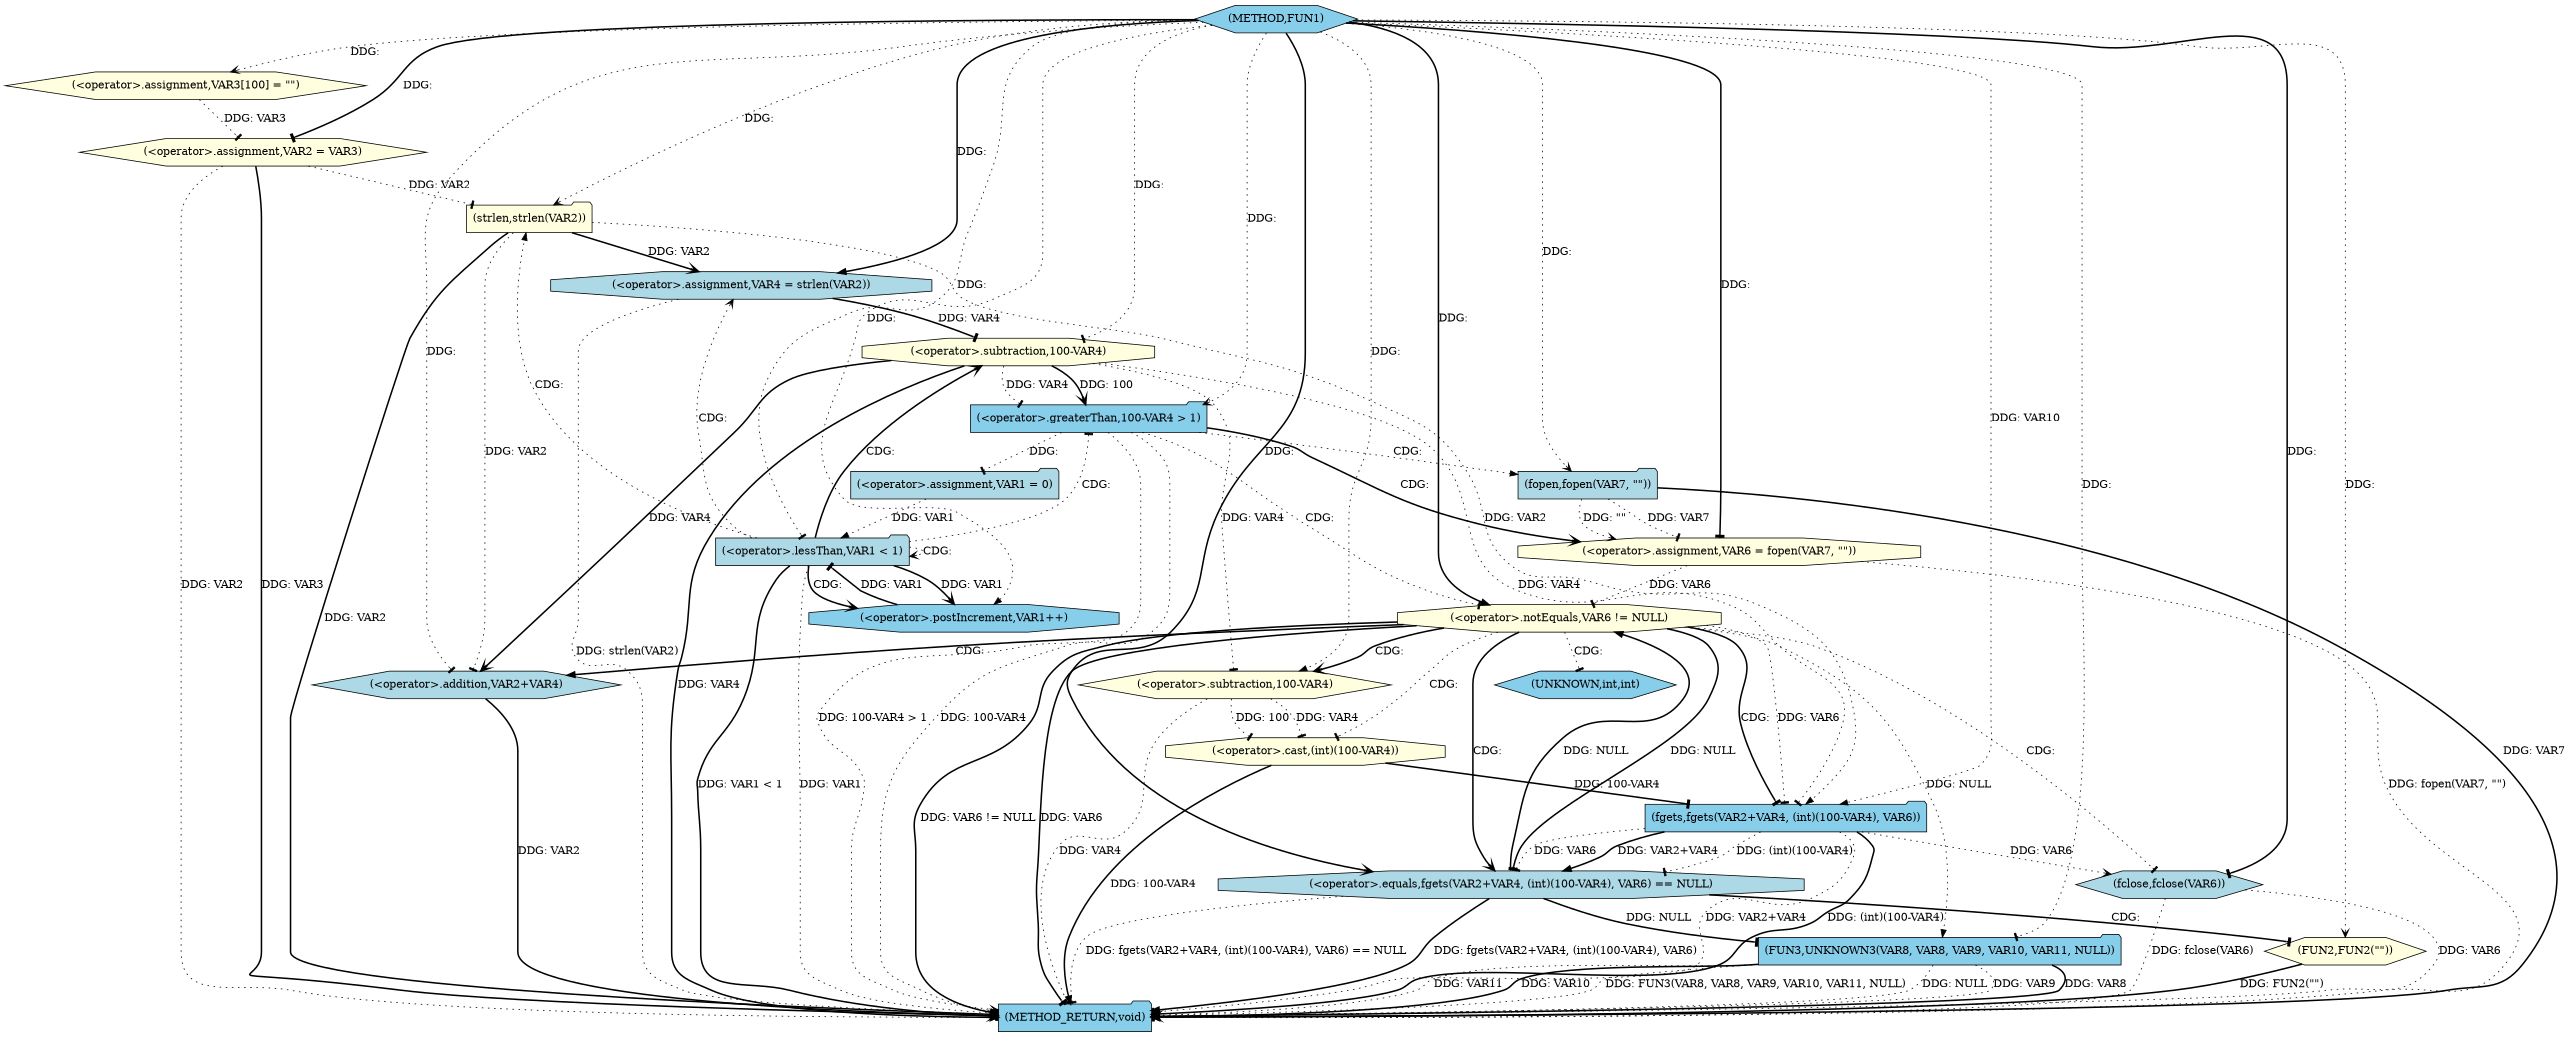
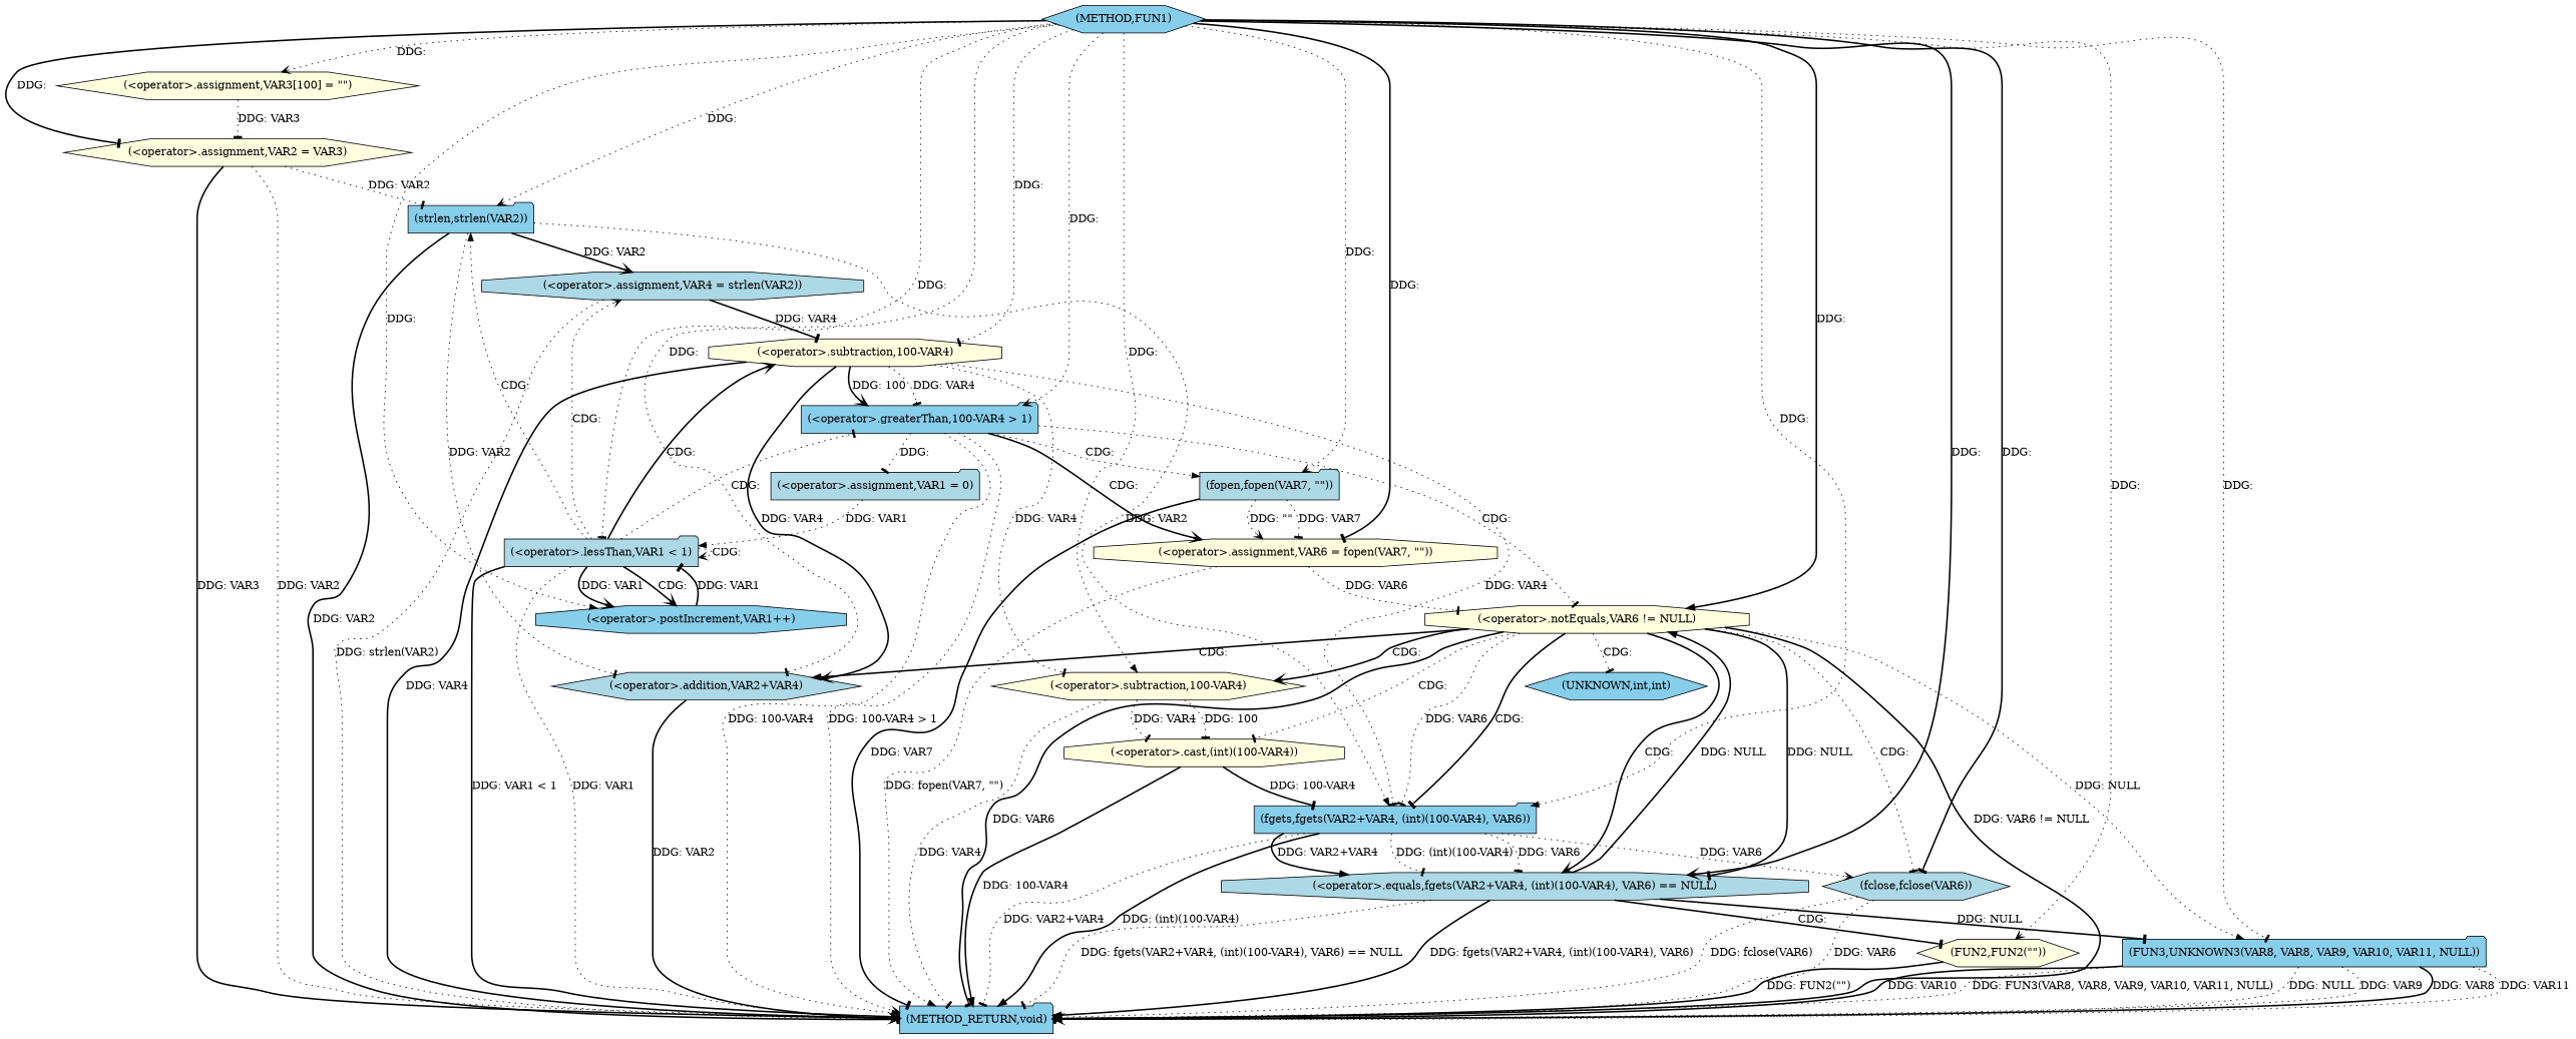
  digraph {
    node [fillcolor=lightyellow shape=hexagon style=filled]
    edge [arrowhead=tee style=dotted]
    n1 [fillcolor=skyblue label="(METHOD,FUN1)"]
    n2 [label="(<operator>.assignment,VAR3[100] = \"\")"]
    n3 [label="(<operator>.assignment,VAR2 = VAR3)"]
    n4 [fillcolor=lightblue label="(<operator>.lessThan,VAR1 < 1)" shape=folder]
    n5 [fillcolor=skyblue label="(<operator>.postIncrement,VAR1++)" shape=octagon]
    n6 [fillcolor=lightblue label="(<operator>.assignment,VAR4 = strlen(VAR2))" shape=octagon]
-   n7 [label="(strlen,strlen(VAR2))" shape=folder]
+   n7 [fillcolor=skyblue label="(strlen,strlen(VAR2))" shape=folder]
    n8 [fillcolor=skyblue label="(<operator>.greaterThan,100-VAR4 > 1)" shape=folder]
    n9 [label="(<operator>.subtraction,100-VAR4)" shape=octagon]
    n10 [label="(<operator>.assignment,VAR6 = fopen(VAR7, \"\"))" shape=octagon]
    n11 [fillcolor=lightblue label="(fopen,fopen(VAR7, \"\"))" shape=folder]
    n12 [label="(<operator>.notEquals,VAR6 != NULL)" shape=octagon]
    n13 [fillcolor=lightblue label="(<operator>.equals,fgets(VAR2+VAR4, (int)(100-VAR4), VAR6) == NULL)" shape=octagon]
    n14 [fillcolor=skyblue label="(fgets,fgets(VAR2+VAR4, (int)(100-VAR4), VAR6))" shape=folder]
    n15 [fillcolor=lightblue label="(<operator>.addition,VAR2+VAR4)"]
    n16 [label="(<operator>.subtraction,100-VAR4)"]
    n17 [label="(FUN2,FUN2(\"\"))"]
    n18 [fillcolor=lightblue label="(fclose,fclose(VAR6))"]
    n19 [fillcolor=skyblue label="(FUN3,UNKNOWN3(VAR8, VAR8, VAR9, VAR10, VAR11, NULL))" shape=folder]
    n20 [fillcolor=skyblue label="(METHOD_RETURN,void)" shape=folder]
    n21 [fillcolor=lightblue label="(<operator>.assignment,VAR1 = 0)" shape=folder]
    n22 [label="(<operator>.cast,(int)(100-VAR4))" shape=octagon]
    n23 [fillcolor=skyblue label="(UNKNOWN,int,int)"]
    n1 -> n2 [arrowhead=vee label="DDG: "]
    n1 -> n3 [label="DDG: " style=bold]
    n1 -> n4 [label="DDG: "]
    n1 -> n5 [arrowhead=normal label="DDG: "]
-   n1 -> n6 [arrowhead=normal label="DDG: " style=bold]
    n1 -> n7 [arrowhead=vee label="DDG: "]
    n1 -> n8 [arrowhead=vee label="DDG: "]
    n1 -> n9 [label="DDG: "]
    n1 -> n10 [label="DDG: " style=bold]
    n1 -> n11 [arrowhead=vee label="DDG: "]
    n1 -> n12 [arrowhead=normal label="DDG: " style=bold]
    n1 -> n13 [arrowhead=vee label="DDG: " style=bold]
-   n1 -> n14 [arrowhead=normal label="DDG: VAR10"]
+   n1 -> n14 [arrowhead=normal label="DDG: "]
    n1 -> n15 [label="DDG: "]
    n1 -> n16 [arrowhead=normal label="DDG: "]
    n1 -> n17 [arrowhead=vee label="DDG: "]
    n1 -> n18 [label="DDG: " style=bold]
    n1 -> n19 [label="DDG: "]
    n2 -> n3 [label="DDG: VAR3"]
    n3 -> n7 [label="DDG: VAR2"]
    n3 -> n20 [label="DDG: VAR3" style=bold]
    n3 -> n20 [arrowhead=vee label="DDG: VAR2"]
    n4 -> n4 [arrowhead=vee label="CDG: "]
    n4 -> n5 [arrowhead=vee label="DDG: VAR1" style=bold]
    n4 -> n5 [arrowhead=vee label="CDG: " style=bold]
    n4 -> n6 [arrowhead=vee label="CDG: "]
    n4 -> n7 [arrowhead=normal label="CDG: "]
    n4 -> n8 [label="CDG: "]
    n4 -> n9 [arrowhead=vee label="CDG: " style=bold]
    n4 -> n20 [label="DDG: VAR1 < 1" style=bold]
    n4 -> n20 [arrowhead=vee label="DDG: VAR1"]
    n5 -> n4 [label="DDG: VAR1" style=bold]
    n6 -> n9 [label="DDG: VAR4" style=bold]
    n6 -> n20 [arrowhead=vee label="DDG: strlen(VAR2)"]
    n7 -> n6 [arrowhead=vee label="DDG: VAR2" style=bold]
    n7 -> n14 [arrowhead=normal label="DDG: VAR2"]
    n7 -> n15 [label="DDG: VAR2"]
    n7 -> n20 [label="DDG: VAR2" style=bold]
    n8 -> n10 [arrowhead=vee label="CDG: " style=bold]
    n8 -> n11 [arrowhead=normal label="CDG: "]
    n8 -> n12 [label="CDG: "]
    n8 -> n20 [arrowhead=normal label="DDG: 100-VAR4"]
    n8 -> n20 [arrowhead=vee label="DDG: 100-VAR4 > 1"]
    n8 -> n21 [label="DDG: "]
    n9 -> n8 [arrowhead=vee label="DDG: 100" style=bold]
    n9 -> n8 [label="DDG: VAR4"]
    n9 -> n14 [label="DDG: VAR4"]
    n9 -> n15 [arrowhead=vee label="DDG: VAR4" style=bold]
    n9 -> n16 [label="DDG: VAR4"]
    n9 -> n20 [arrowhead=normal label="DDG: VAR4" style=bold]
    n10 -> n12 [label="DDG: VAR6"]
    n10 -> n20 [arrowhead=normal label="DDG: fopen(VAR7, \"\")"]
    n11 -> n10 [label="DDG: VAR7"]
    n11 -> n10 [arrowhead=vee label="DDG: \"\""]
    n11 -> n20 [label="DDG: VAR7" style=bold]
    n12 -> n13 [label="DDG: NULL" style=bold]
    n12 -> n13 [arrowhead=vee label="CDG: " style=bold]
    n12 -> n14 [label="DDG: VAR6"]
    n12 -> n14 [label="CDG: " style=bold]
    n12 -> n15 [arrowhead=normal label="CDG: " style=bold]
    n12 -> n16 [arrowhead=vee label="CDG: " style=bold]
    n12 -> n18 [label="CDG: "]
    n12 -> n19 [arrowhead=normal label="DDG: NULL"]
    n12 -> n20 [label="DDG: VAR6" style=bold]
    n12 -> n20 [label="DDG: VAR6 != NULL" style=bold]
    n12 -> n22 [label="CDG: "]
    n12 -> n23 [label="CDG: "]
    n13 -> n12 [arrowhead=normal label="DDG: NULL" style=bold]
    n13 -> n17 [label="CDG: " style=bold]
    n13 -> n19 [label="DDG: NULL" style=bold]
    n13 -> n20 [label="DDG: fgets(VAR2+VAR4, (int)(100-VAR4), VAR6) == NULL"]
    n13 -> n20 [arrowhead=normal label="DDG: fgets(VAR2+VAR4, (int)(100-VAR4), VAR6)" style=bold]
    n14 -> n13 [arrowhead=normal label="DDG: VAR2+VAR4" style=bold]
    n14 -> n13 [label="DDG: (int)(100-VAR4)"]
    n14 -> n13 [label="DDG: VAR6"]
    n14 -> n18 [arrowhead=vee label="DDG: VAR6"]
    n14 -> n20 [arrowhead=normal label="DDG: (int)(100-VAR4)" style=bold]
    n14 -> n20 [label="DDG: VAR2+VAR4"]
    n15 -> n20 [arrowhead=vee label="DDG: VAR2" style=bold]
    n16 -> n20 [label="DDG: VAR4"]
    n16 -> n22 [label="DDG: 100"]
    n16 -> n22 [label="DDG: VAR4"]
    n17 -> n20 [arrowhead=normal label="DDG: FUN2(\"\")" style=bold]
    n18 -> n20 [label="DDG: VAR6"]
    n18 -> n20 [arrowhead=vee label="DDG: fclose(VAR6)"]
    n19 -> n20 [arrowhead=normal label="DDG: NULL"]
    n19 -> n20 [label="DDG: VAR9"]
    n19 -> n20 [arrowhead=vee label="DDG: VAR8" style=bold]
    n19 -> n20 [arrowhead=vee label="DDG: VAR11"]
    n19 -> n20 [arrowhead=normal label="DDG: VAR10" style=bold]
    n19 -> n20 [arrowhead=vee label="DDG: FUN3(VAR8, VAR8, VAR9, VAR10, VAR11, NULL)"]
    n21 -> n4 [arrowhead=normal label="DDG: VAR1"]
    n22 -> n14 [label="DDG: 100-VAR4" style=bold]
    n22 -> n20 [arrowhead=normal label="DDG: 100-VAR4" style=bold]
  }
